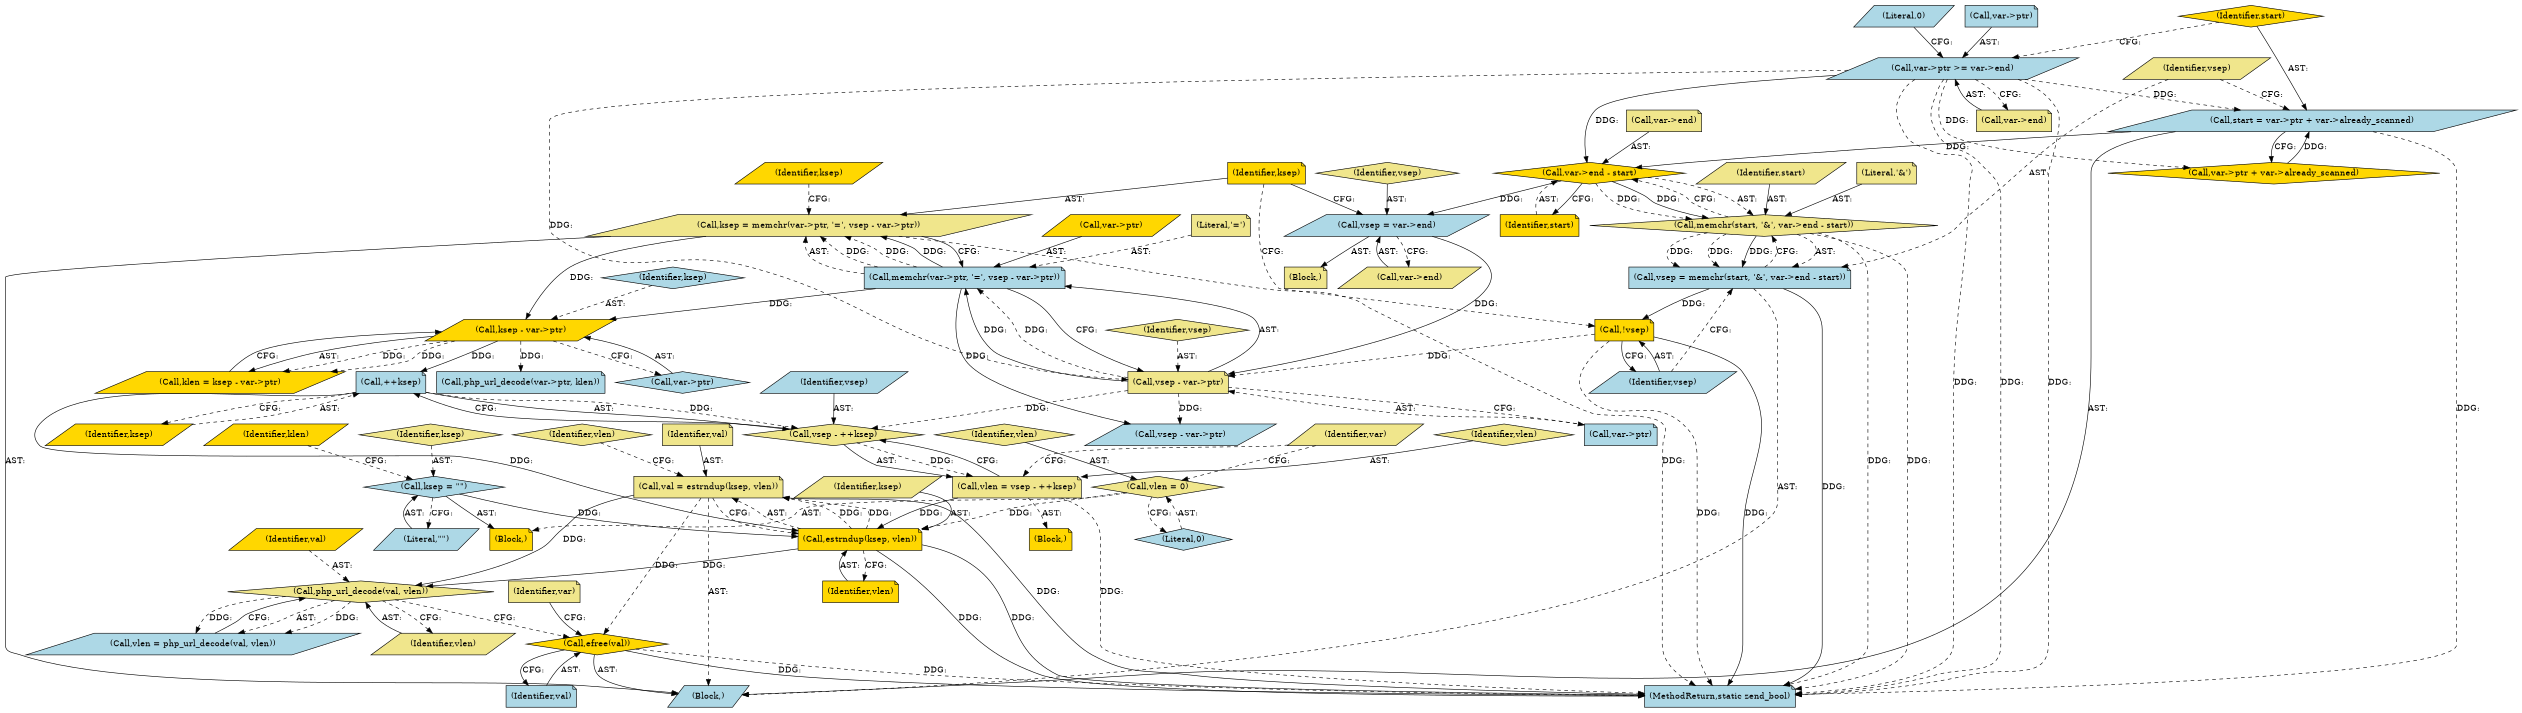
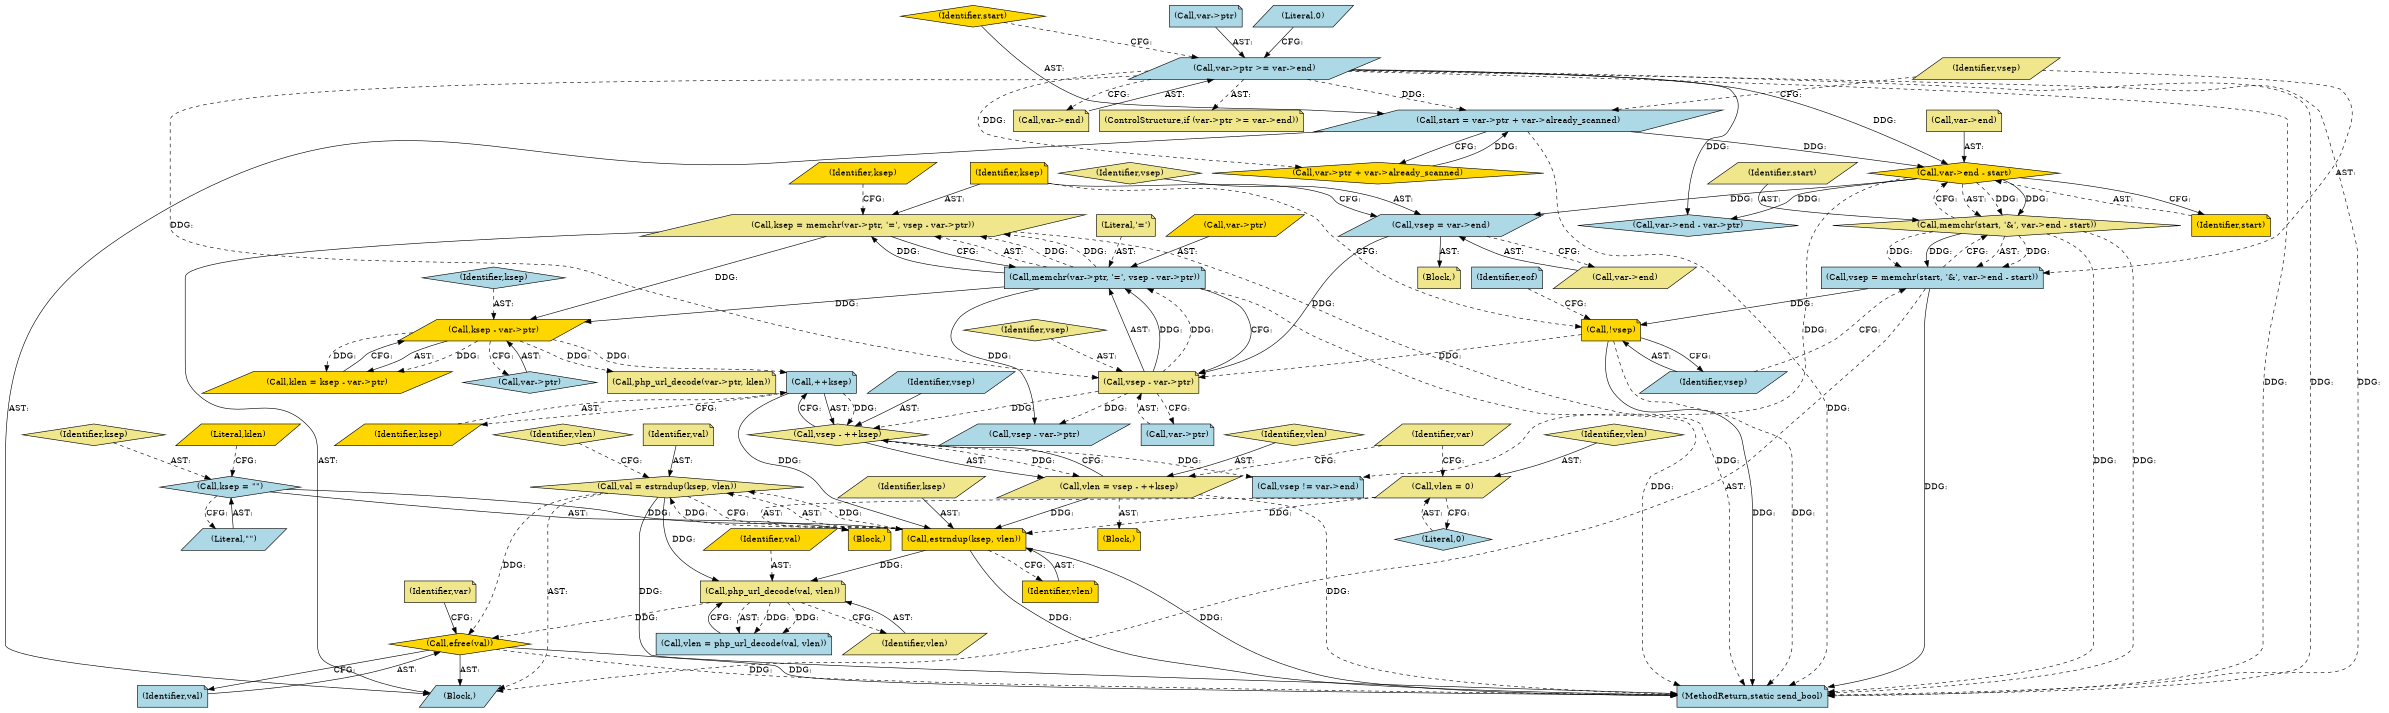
  digraph {
    node [fillcolor=khaki shape=note style=filled]
    edge [style=dashed]
    n1 [fillcolor=gold label="(Call,efree(val))" shape=diamond]
    n2 [fillcolor=lightblue label="(MethodReturn,static zend_bool)"]
    n3 [fillcolor=lightblue label="(Identifier,val)"]
    n4 [fillcolor=lightblue label="(Block,)" shape=parallelogram]
-   n5 [label="(Call,php_url_decode(val, vlen))" shape=diamond]
-   n6 [fillcolor=lightblue label="(Call,vlen = php_url_decode(val, vlen))" shape=parallelogram]
+   n5 [label="(Call,php_url_decode(val, vlen))"]
+   n6 [fillcolor=lightblue label="(Call,vlen = php_url_decode(val, vlen))"]
    n7 [label="(Identifier,vlen)" shape=parallelogram]
-   n8 [label="(Call,val = estrndup(ksep, vlen))"]
+   n8 [label="(Call,val = estrndup(ksep, vlen))" shape=diamond]
    n9 [fillcolor=gold label="(Call,estrndup(ksep, vlen))"]
    n10 [fillcolor=gold label="(Identifier,vlen)"]
    n11 [fillcolor=lightblue label="(Call,ksep = \"\")" shape=diamond]
    n12 [fillcolor=gold label="(Block,)"]
    n13 [fillcolor=lightblue label="(Literal,\"\")" shape=parallelogram]
    n14 [fillcolor=lightblue label="(Call,++ksep)"]
    n15 [label="(Call,vsep - ++ksep)" shape=diamond]
    n16 [fillcolor=gold label="(Identifier,ksep)" shape=parallelogram]
-   n18 [label="(Call,vlen = vsep - ++ksep)"]
+   n17 [fillcolor=lightblue label="(Call,vsep != var->end)"]
+   n18 [label="(Call,vlen = vsep - ++ksep)" shape=parallelogram]
    n19 [fillcolor=gold label="(Call,ksep - var->ptr)" shape=parallelogram]
-   n20 [fillcolor=lightblue label="(Call,php_url_decode(var->ptr, klen))"]
+   n20 [label="(Call,php_url_decode(var->ptr, klen))"]
    n21 [fillcolor=lightblue label="(Call,var->ptr)" shape=diamond]
    n22 [fillcolor=gold label="(Call,klen = ksep - var->ptr)" shape=parallelogram]
    n23 [label="(Call,ksep = memchr(var->ptr, '=', vsep - var->ptr))" shape=parallelogram]
    n24 [fillcolor=lightblue label="(Call,memchr(var->ptr, '=', vsep - var->ptr))"]
    n25 [label="(Call,vsep - var->ptr)"]
    n26 [fillcolor=lightblue label="(Call,vsep - var->ptr)" shape=parallelogram]
    n27 [fillcolor=lightblue label="(Call,var->ptr)"]
    n28 [fillcolor=lightblue label="(Call,vsep = var->end)" shape=parallelogram]
    n29 [label="(Call,var->end)" shape=parallelogram]
    n30 [label="(Block,)"]
    n31 [fillcolor=gold label="(Call,var->end - start)" shape=diamond]
    n32 [label="(Call,memchr(start, '&', var->end - start))" shape=diamond]
    n33 [fillcolor=gold label="(Identifier,start)"]
+   n34 [fillcolor=lightblue label="(Call,var->end - var->ptr)" shape=diamond]
    n35 [fillcolor=lightblue label="(Call,vsep = memchr(start, '&', var->end - start))"]
    n36 [fillcolor=lightblue label="(Call,var->ptr >= var->end)" shape=parallelogram]
    n37 [fillcolor=lightblue label="(Call,start = var->ptr + var->already_scanned)" shape=parallelogram]
    n38 [fillcolor=gold label="(Call,var->ptr + var->already_scanned)" shape=diamond]
    n39 [label="(Call,var->end)"]
+   n40 [label="(ControlStructure,if (var->ptr >= var->end))"]
    n41 [fillcolor=gold label="(Call,!vsep)"]
    n42 [fillcolor=lightblue label="(Identifier,vsep)" shape=parallelogram]
    n43 [fillcolor=gold label="(Block,)"]
-   n44 [label="(Call,vlen = 0)" shape=diamond]
+   n44 [label="(Call,vlen = 0)" shape=parallelogram]
    n45 [fillcolor=lightblue label="(Literal,0)" shape=diamond]
    n46 [label="(Identifier,ksep)" shape=parallelogram]
    n47 [fillcolor=lightblue label="(Identifier,ksep)" shape=diamond]
    n48 [label="(Identifier,start)" shape=parallelogram]
    n49 [label="(Identifier,ksep)" shape=diamond]
    n50 [fillcolor=gold label="(Call,var->ptr)" shape=parallelogram]
    n51 [fillcolor=lightblue label="(Call,var->ptr)"]
    n52 [fillcolor=gold label="(Identifier,val)" shape=parallelogram]
    n53 [label="(Identifier,vsep)" shape=diamond]
    n54 [label="(Literal,'=')"]
-   n55 [fillcolor=gold label="(Identifier,klen)" shape=parallelogram]
+   n55 [fillcolor=gold label="(Literal,klen)" shape=parallelogram]
    n56 [label="(Identifier,val)"]
    n57 [fillcolor=gold label="(Identifier,ksep)"]
-   n58 [label="(Literal,'&')"]
    n59 [label="(Identifier,vlen)" shape=diamond]
    n60 [fillcolor=lightblue label="(Identifier,vsep)" shape=parallelogram]
    n61 [label="(Identifier,vlen)" shape=diamond]
    n62 [label="(Identifier,vsep)" shape=diamond]
+   n63 [fillcolor=lightblue label="(Identifier,eof)"]
    n64 [fillcolor=gold label="(Identifier,ksep)" shape=parallelogram]
    n65 [fillcolor=lightblue label="(Literal,0)" shape=parallelogram]
    n66 [label="(Identifier,var)"]
    n67 [fillcolor=gold label="(Identifier,start)" shape=diamond]
    n68 [label="(Identifier,var)" shape=parallelogram]
    n69 [label="(Call,var->end)"]
    n70 [label="(Identifier,vlen)" shape=diamond]
    n71 [label="(Identifier,vsep)" shape=parallelogram]
    n1 -> n2 [label="DDG: "]
    n1 -> n2 [label="DDG: " style=solid]
    n1 -> n3 [label="CFG: " style=solid]
    n1 -> n4 [label="AST: " style=solid]
    n3 -> n1 [label="AST: " style=solid]
-   n5 -> n1 [label="CFG: "]
+   n5 -> n1 [label="DDG: "]
    n5 -> n6 [label="AST: "]
    n5 -> n6 [label="DDG: "]
    n5 -> n6 [label="DDG: "]
    n5 -> n7 [label="CFG: "]
    n6 -> n5 [label="CFG: " style=solid]
    n7 -> n5 [label="AST: " style=solid]
    n8 -> n1 [label="DDG: "]
    n8 -> n2 [label="DDG: " style=solid]
    n8 -> n4 [label="AST: "]
    n8 -> n5 [label="DDG: " style=solid]
    n8 -> n9 [label="CFG: "]
    n9 -> n2 [label="DDG: " style=solid]
    n9 -> n2 [label="DDG: " style=solid]
    n9 -> n5 [label="DDG: " style=solid]
    n9 -> n8 [label="AST: "]
    n9 -> n8 [label="DDG: "]
    n9 -> n8 [label="DDG: "]
    n9 -> n10 [label="CFG: "]
    n10 -> n9 [label="AST: " style=solid]
    n11 -> n9 [label="DDG: " style=solid]
    n11 -> n12 [label="AST: " style=solid]
    n11 -> n13 [label="CFG: "]
    n13 -> n11 [label="AST: " style=solid]
    n14 -> n9 [label="DDG: " style=solid]
    n14 -> n15 [label="AST: " style=solid]
    n14 -> n15 [label="DDG: "]
    n14 -> n16 [label="CFG: "]
    n15 -> n14 [label="CFG: " style=solid]
+   n15 -> n17 [label="DDG: "]
    n15 -> n18 [label="AST: " style=solid]
    n15 -> n18 [label="DDG: "]
    n16 -> n14 [label="AST: "]
    n18 -> n2 [label="DDG: "]
    n18 -> n9 [label="DDG: " style=solid]
    n18 -> n15 [label="CFG: " style=solid]
    n18 -> n43 [label="AST: "]
-   n19 -> n14 [label="DDG: " style=solid]
+   n19 -> n14 [label="DDG: "]
    n19 -> n20 [label="DDG: "]
    n19 -> n21 [label="CFG: "]
    n19 -> n22 [label="AST: " style=solid]
    n19 -> n22 [label="DDG: "]
    n19 -> n22 [label="DDG: "]
    n21 -> n19 [label="AST: " style=solid]
    n22 -> n19 [label="CFG: " style=solid]
    n23 -> n2 [label="DDG: "]
    n23 -> n4 [label="AST: " style=solid]
    n23 -> n19 [label="DDG: " style=solid]
    n23 -> n24 [label="CFG: " style=solid]
+   n24 -> n2 [label="DDG: "]
    n24 -> n19 [label="DDG: " style=solid]
    n24 -> n23 [label="AST: "]
    n24 -> n23 [label="DDG: "]
    n24 -> n23 [label="DDG: "]
    n24 -> n23 [label="DDG: " style=solid]
    n24 -> n25 [label="CFG: " style=solid]
    n24 -> n26 [label="DDG: " style=solid]
    n25 -> n15 [label="DDG: "]
    n25 -> n24 [label="AST: " style=solid]
    n25 -> n24 [label="DDG: " style=solid]
    n25 -> n24 [label="DDG: "]
    n25 -> n26 [label="DDG: "]
    n25 -> n27 [label="CFG: "]
    n27 -> n25 [label="AST: "]
    n28 -> n25 [label="DDG: " style=solid]
    n28 -> n29 [label="CFG: "]
    n28 -> n30 [label="AST: " style=solid]
    n29 -> n28 [label="AST: " style=solid]
+   n31 -> n17 [label="DDG: "]
    n31 -> n28 [label="DDG: " style=solid]
    n31 -> n32 [label="AST: "]
    n31 -> n32 [label="DDG: "]
    n31 -> n32 [label="DDG: " style=solid]
    n31 -> n33 [label="CFG: " style=solid]
+   n31 -> n34 [label="DDG: " style=solid]
    n32 -> n2 [label="DDG: "]
    n32 -> n2 [label="DDG: "]
    n32 -> n31 [label="CFG: "]
    n32 -> n35 [label="AST: "]
    n32 -> n35 [label="DDG: "]
    n32 -> n35 [label="DDG: "]
    n32 -> n35 [label="DDG: " style=solid]
    n33 -> n31 [label="AST: "]
    n35 -> n2 [label="DDG: " style=solid]
    n35 -> n4 [label="AST: "]
    n35 -> n32 [label="CFG: "]
    n35 -> n41 [label="DDG: " style=solid]
    n36 -> n2 [label="DDG: "]
    n36 -> n2 [label="DDG: "]
    n36 -> n2 [label="DDG: "]
    n36 -> n25 [label="DDG: "]
    n36 -> n31 [label="DDG: " style=solid]
+   n36 -> n34 [label="DDG: " style=solid]
    n36 -> n37 [label="DDG: "]
    n36 -> n38 [label="DDG: "]
    n36 -> n39 [label="CFG: "]
+   n36 -> n40 [label="AST: "]
    n37 -> n2 [label="DDG: "]
    n37 -> n4 [label="AST: " style=solid]
    n37 -> n31 [label="DDG: " style=solid]
    n37 -> n38 [label="CFG: " style=solid]
    n38 -> n37 [label="DDG: " style=solid]
    n39 -> n36 [label="AST: " style=solid]
    n41 -> n2 [label="DDG: " style=solid]
    n41 -> n2 [label="DDG: "]
    n41 -> n25 [label="DDG: "]
    n41 -> n42 [label="CFG: " style=solid]
    n42 -> n35 [label="CFG: "]
    n42 -> n41 [label="AST: " style=solid]
    n44 -> n9 [label="DDG: "]
    n44 -> n12 [label="AST: "]
    n44 -> n45 [label="CFG: "]
    n45 -> n44 [label="AST: "]
    n46 -> n9 [label="AST: " style=solid]
    n47 -> n19 [label="AST: "]
    n48 -> n32 [label="AST: " style=solid]
    n49 -> n11 [label="AST: "]
    n50 -> n24 [label="AST: " style=solid]
    n51 -> n36 [label="AST: " style=solid]
    n52 -> n5 [label="AST: "]
    n53 -> n28 [label="AST: " style=solid]
    n54 -> n24 [label="AST: "]
    n55 -> n11 [label="CFG: "]
    n56 -> n8 [label="AST: " style=solid]
    n57 -> n23 [label="AST: " style=solid]
    n57 -> n28 [label="CFG: " style=solid]
    n57 -> n41 [label="CFG: "]
-   n58 -> n32 [label="AST: " style=solid]
    n59 -> n44 [label="AST: " style=solid]
    n60 -> n15 [label="AST: " style=solid]
    n61 -> n18 [label="AST: " style=solid]
    n62 -> n25 [label="AST: "]
+   n63 -> n41 [label="CFG: "]
    n64 -> n23 [label="CFG: "]
    n65 -> n36 [label="CFG: " style=solid]
    n66 -> n1 [label="CFG: " style=solid]
    n67 -> n36 [label="CFG: "]
    n67 -> n37 [label="AST: " style=solid]
    n68 -> n18 [label="CFG: "]
    n68 -> n44 [label="CFG: "]
    n69 -> n31 [label="AST: " style=solid]
    n70 -> n8 [label="CFG: "]
    n71 -> n35 [label="AST: "]
    n71 -> n37 [label="CFG: "]
  }
